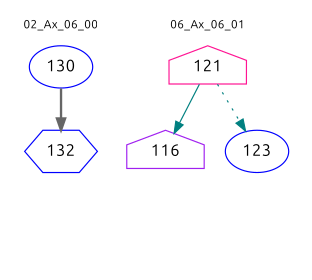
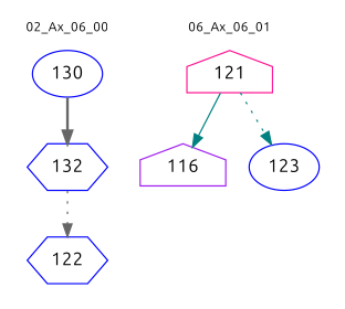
  digraph {
    fontname=Ubuntu
    node [color=blue fontname=Ubuntu shape=hexagon]
    edge [color=gray40 fontname=Ubuntu style=dotted]
    n1 [label=132]
+   n2 [label=122]
    n3 [label=130 shape=ellipse]
    n4 [color=deeppink label=121 shape=house]
    n5 [color=purple label=116 shape=house]
    n6 [label=123 shape=ellipse]
    subgraph cluster_1 {
      color=white
      fontsize=10
      label="02_Ax_06_00"
      n1
+     n2
      n3
    }
    subgraph cluster_2 {
      color=white
      fontsize=10
      label="06_Ax_06_01"
      n4
      n5
      n6
    }
+   n1 -> n2
    n3 -> n1 [style=bold]
    n4 -> n5 [color=teal style=solid]
    n4 -> n6 [color=teal]
  }
